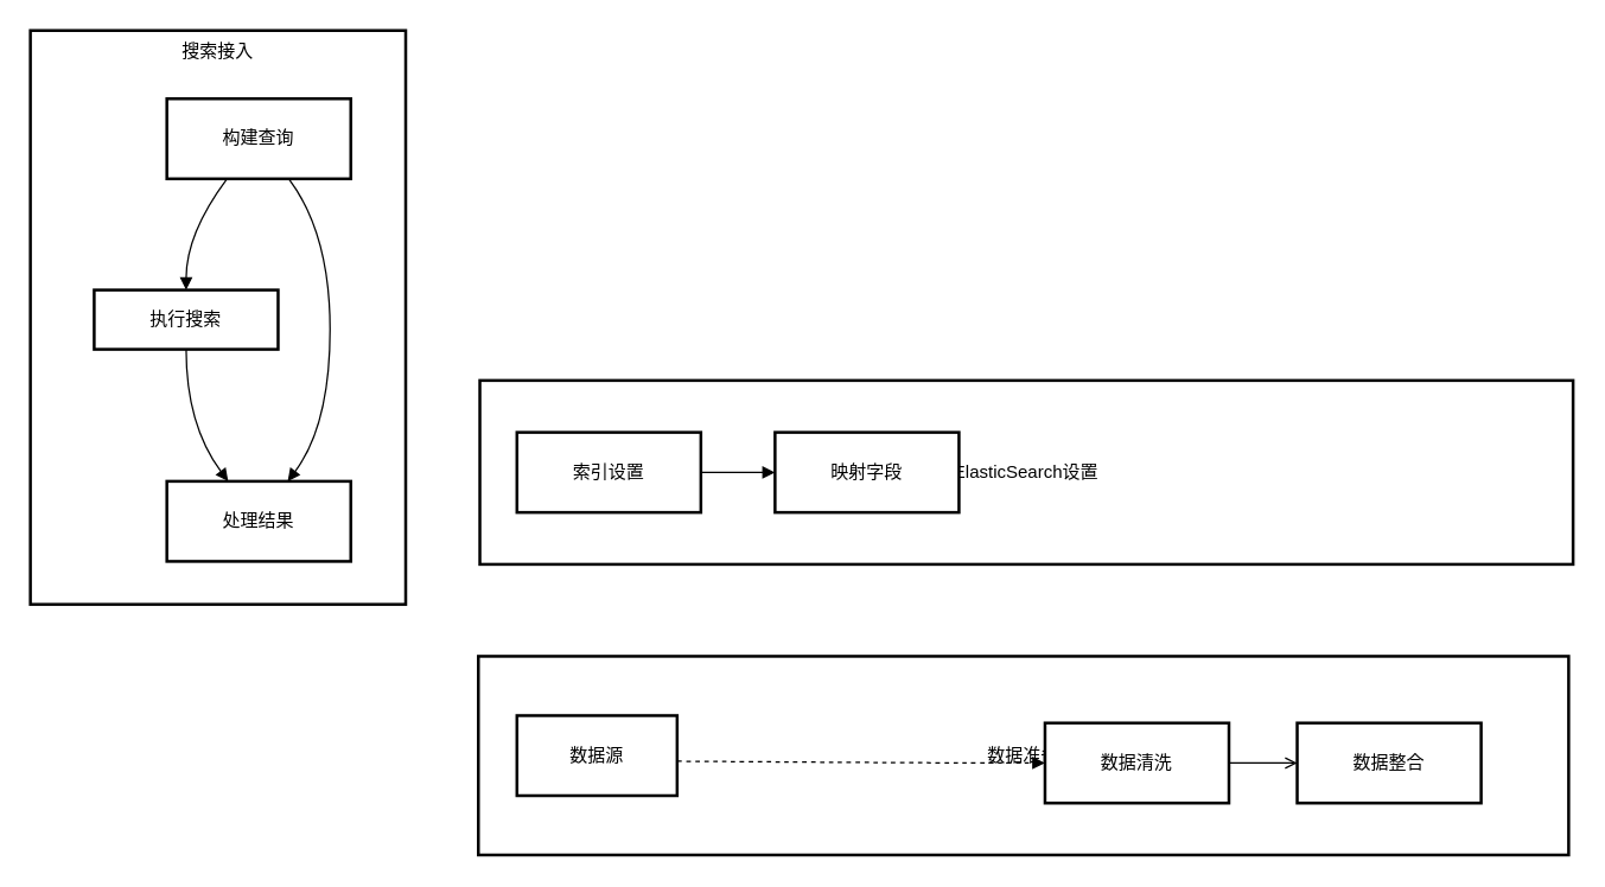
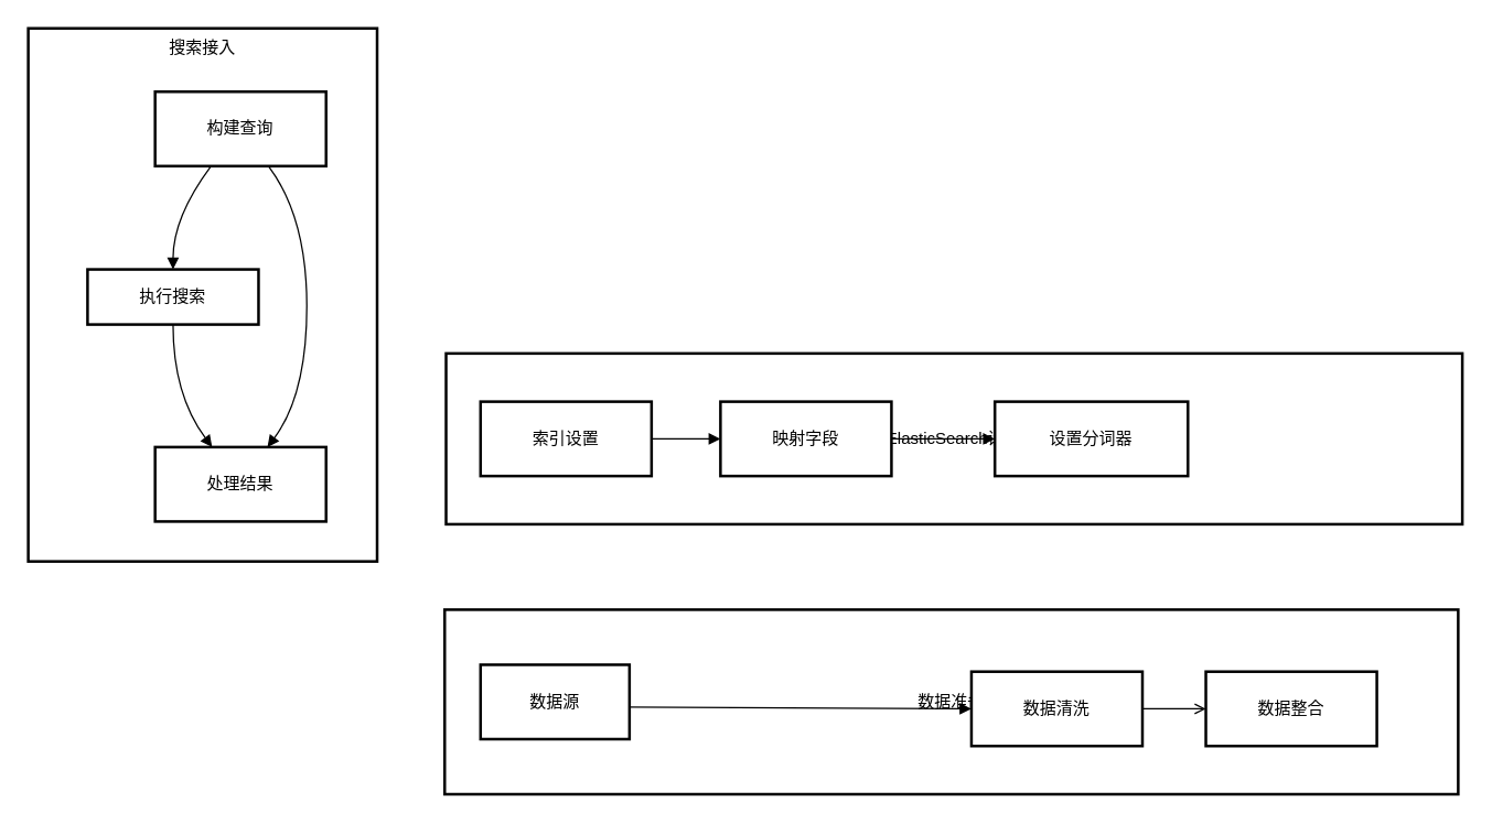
  <mxCell id="0" />
  <mxCell id="1" parent="0" />
  <mxCell id="2" value="搜索接入" style="whiteSpace=wrap;strokeWidth=2;verticalAlign=top;" parent="1" vertex="1"><mxGeometry x="20" y="20" width="253" height="387" as="geometry" /></mxCell>
  <mxCell id="3" value="构建查询" style="whiteSpace=wrap;strokeWidth=2;" parent="2" vertex="1"><mxGeometry x="92" y="46" width="124" height="54" as="geometry" /></mxCell>
  <mxCell id="4" value="执行搜索" style="whiteSpace=wrap;strokeWidth=2;" parent="2" vertex="1"><mxGeometry x="43" y="175" width="124" height="40" as="geometry" /></mxCell>
  <mxCell id="5" value="处理结果" style="whiteSpace=wrap;strokeWidth=2;" parent="2" vertex="1"><mxGeometry x="92" y="304" width="124" height="54" as="geometry" /></mxCell>
  <mxCell id="6" value="" style="curved=1;startArrow=none;endArrow=block;exitX=0.33;exitY=0.99;entryX=0.5;entryY=-0.01;" parent="2" source="3" target="4" edge="1"><mxGeometry relative="1" as="geometry"><Array as="points"><mxPoint x="105" y="137" /></Array></mxGeometry></mxCell>
  <mxCell id="7" value="" style="curved=1;startArrow=none;endArrow=block;exitX=0.5;exitY=0.99;entryX=0.33;entryY=-0.01;" parent="2" source="4" target="5" edge="1"><mxGeometry relative="1" as="geometry"><Array as="points"><mxPoint x="105" y="266" /></Array></mxGeometry></mxCell>
  <mxCell id="8" value="" style="curved=1;startArrow=none;endArrow=block;exitX=0.66;exitY=0.99;entryX=0.66;entryY=-0.01;" parent="2" source="3" target="5" edge="1"><mxGeometry relative="1" as="geometry"><Array as="points"><mxPoint x="202" y="137" /><mxPoint x="202" y="266" /></Array></mxGeometry></mxCell>
  <mxCell id="9" value="ElasticSearch设置" style="whiteSpace=wrap;strokeWidth=2;" parent="1" vertex="1"><mxGeometry x="323" y="256" width="737" height="124" as="geometry" /></mxCell>
  <mxCell id="10" value="数据准备" style="whiteSpace=wrap;strokeWidth=2;" parent="1" vertex="1"><mxGeometry x="322" y="442" width="735" height="134" as="geometry" /></mxCell>
  <mxCell id="11" value="数据源" style="whiteSpace=wrap;strokeWidth=2;" parent="1" vertex="1"><mxGeometry x="348" y="482" width="108" height="54" as="geometry" /></mxCell>
  <mxCell id="12" value="数据清洗" style="whiteSpace=wrap;strokeWidth=2;" parent="1" vertex="1"><mxGeometry x="704" y="487" width="124" height="54" as="geometry" /></mxCell>
  <mxCell id="13" value="数据整合" style="whiteSpace=wrap;strokeWidth=2;" parent="1" vertex="1"><mxGeometry x="874" y="487" width="124" height="54" as="geometry" /></mxCell>
  <mxCell id="14" value="索引设置" style="whiteSpace=wrap;strokeWidth=2;" parent="1" vertex="1"><mxGeometry x="348" y="291" width="124" height="54" as="geometry" /></mxCell>
  <mxCell id="15" value="映射字段" style="whiteSpace=wrap;strokeWidth=2;" parent="1" vertex="1"><mxGeometry x="522" y="291" width="124" height="54" as="geometry" /></mxCell>
- <mxCell id="17" value="" style="curved=1;startArrow=none;endArrow=block;exitX=1;exitY=0.57;entryX=0;entryY=0.5;dashed=1;" parent="1" source="11" target="12" edge="1"><mxGeometry relative="1" as="geometry"><Array as="points"><mxPoint x="625" y="514" /></Array></mxGeometry></mxCell>
+ <mxCell id="16" value="设置分词器" style="whiteSpace=wrap;strokeWidth=2;" parent="1" vertex="1"><mxGeometry x="721" y="291" width="140" height="54" as="geometry" /></mxCell>
+ <mxCell id="17" value="" style="curved=1;startArrow=none;endArrow=block;exitX=1;exitY=0.57;entryX=0;entryY=0.5;" parent="1" source="11" target="12" edge="1"><mxGeometry relative="1" as="geometry"><Array as="points"><mxPoint x="625" y="514" /></Array></mxGeometry></mxCell>
  <mxCell id="18" value="" style="curved=1;startArrow=none;endArrow=open;exitX=1;exitY=0.5;entryX=0;entryY=0.5;" parent="1" source="12" target="13" edge="1"><mxGeometry relative="1" as="geometry"><Array as="points" /></mxGeometry></mxCell>
  <mxCell id="19" value="" style="curved=1;startArrow=none;endArrow=block;exitX=1;exitY=0.5;entryX=0;entryY=0.5;" parent="1" source="14" target="15" edge="1"><mxGeometry relative="1" as="geometry"><Array as="points" /></mxGeometry></mxCell>
+ <mxCell id="20" value="" style="curved=1;startArrow=none;endArrow=block;exitX=1;exitY=0.5;entryX=0;entryY=0.5;" parent="1" source="15" target="16" edge="1"><mxGeometry relative="1" as="geometry"><Array as="points" /></mxGeometry></mxCell>
